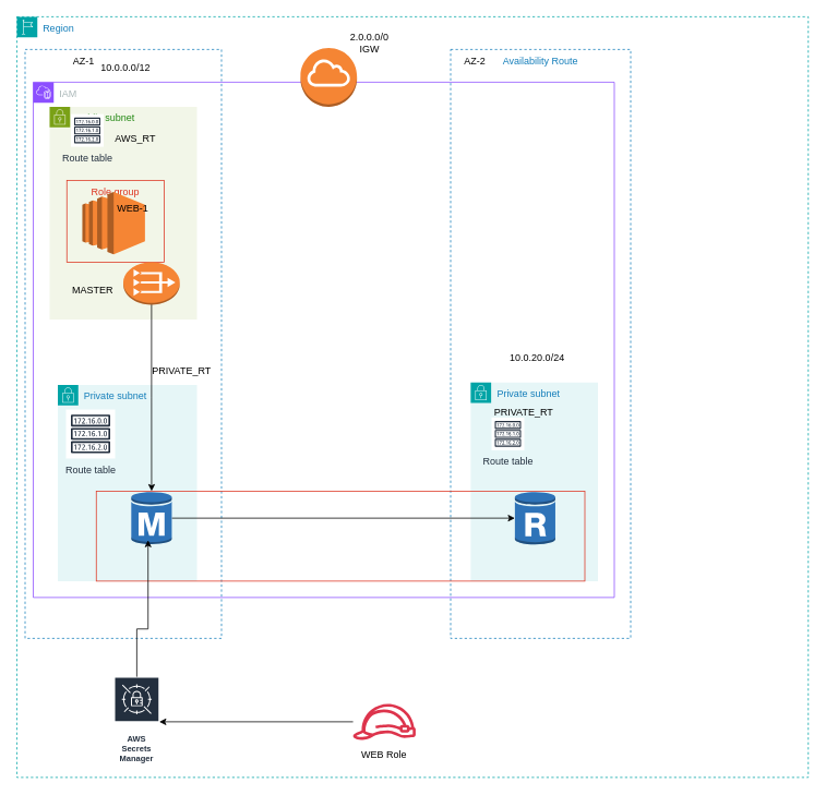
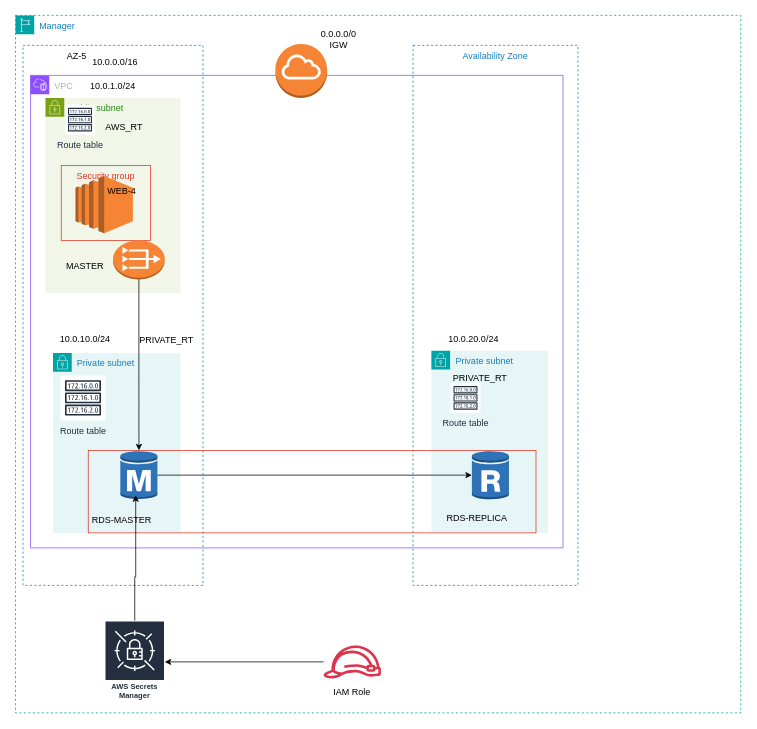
  <mxCell id="0" />
  <mxCell id="1" parent="0" />
- <mxCell id="2" value="Region" style="points=[[0,0],[0.25,0],[0.5,0],[0.75,0],[1,0],[1,0.25],[1,0.5],[1,0.75],[1,1],[0.75,1],[0.5,1],[0.25,1],[0,1],[0,0.75],[0,0.5],[0,0.25]];outlineConnect=0;gradientColor=none;html=1;whiteSpace=wrap;fontSize=12;fontStyle=0;container=1;pointerEvents=0;collapsible=0;recursiveResize=0;shape=mxgraph.aws4.group;grIcon=mxgraph.aws4.group_region;strokeColor=#00A4A6;fillColor=none;verticalAlign=top;align=left;spacingLeft=30;fontColor=#147EBA;dashed=1;" vertex="1" parent="1"><mxGeometry x="20" y="20" width="967" height="930" as="geometry" /></mxCell>
+ <mxCell id="2" value="Manager" style="points=[[0,0],[0.25,0],[0.5,0],[0.75,0],[1,0],[1,0.25],[1,0.5],[1,0.75],[1,1],[0.75,1],[0.5,1],[0.25,1],[0,1],[0,0.75],[0,0.5],[0,0.25]];outlineConnect=0;gradientColor=none;html=1;whiteSpace=wrap;fontSize=12;fontStyle=0;container=1;pointerEvents=0;collapsible=0;recursiveResize=0;shape=mxgraph.aws4.group;grIcon=mxgraph.aws4.group_region;strokeColor=#00A4A6;fillColor=none;verticalAlign=top;align=left;spacingLeft=30;fontColor=#147EBA;dashed=1;" vertex="1" parent="1"><mxGeometry x="20" y="20" width="967" height="930" as="geometry" /></mxCell>
  <mxCell id="3" value="" style="fillColor=none;strokeColor=#147EBA;dashed=1;verticalAlign=top;fontStyle=0;fontColor=#147EBA;whiteSpace=wrap;html=1;" vertex="1" parent="2"><mxGeometry x="10" y="40" width="240" height="720" as="geometry" /></mxCell>
- <mxCell id="4" value="Availability Route" style="fillColor=none;strokeColor=#147EBA;dashed=1;verticalAlign=top;fontStyle=0;fontColor=#147EBA;whiteSpace=wrap;html=1;" vertex="1" parent="2"><mxGeometry x="530" y="40" width="220" height="720" as="geometry" /></mxCell>
+ <mxCell id="4" value="Availability Zone" style="fillColor=none;strokeColor=#147EBA;dashed=1;verticalAlign=top;fontStyle=0;fontColor=#147EBA;whiteSpace=wrap;html=1;" vertex="1" parent="2"><mxGeometry x="530" y="40" width="220" height="720" as="geometry" /></mxCell>
  <mxCell id="5" value="Private subnet" style="points=[[0,0],[0.25,0],[0.5,0],[0.75,0],[1,0],[1,0.25],[1,0.5],[1,0.75],[1,1],[0.75,1],[0.5,1],[0.25,1],[0,1],[0,0.75],[0,0.5],[0,0.25]];outlineConnect=0;gradientColor=none;html=1;whiteSpace=wrap;fontSize=12;fontStyle=0;container=1;pointerEvents=0;collapsible=0;recursiveResize=0;shape=mxgraph.aws4.group;grIcon=mxgraph.aws4.group_security_group;grStroke=0;strokeColor=#00A4A6;fillColor=#E6F6F7;verticalAlign=top;align=left;spacingLeft=30;fontColor=#147EBA;dashed=0;" vertex="1" parent="2"><mxGeometry x="554.5" y="447" width="155.5" height="243" as="geometry" /></mxCell>
  <mxCell id="6" value="Route table" style="sketch=0;outlineConnect=0;fontColor=#232F3E;gradientColor=none;strokeColor=#232F3E;fillColor=#ffffff;dashed=0;verticalLabelPosition=bottom;verticalAlign=top;align=center;html=1;fontSize=12;fontStyle=0;aspect=fixed;shape=mxgraph.aws4.resourceIcon;resIcon=mxgraph.aws4.route_table;" vertex="1" parent="2"><mxGeometry x="580" y="490" width="40" height="40" as="geometry" /></mxCell>
- <mxCell id="7" value="IAM" style="points=[[0,0],[0.25,0],[0.5,0],[0.75,0],[1,0],[1,0.25],[1,0.5],[1,0.75],[1,1],[0.75,1],[0.5,1],[0.25,1],[0,1],[0,0.75],[0,0.5],[0,0.25]];outlineConnect=0;gradientColor=none;html=1;whiteSpace=wrap;fontSize=12;fontStyle=0;container=1;pointerEvents=0;collapsible=0;recursiveResize=0;shape=mxgraph.aws4.group;grIcon=mxgraph.aws4.group_vpc2;strokeColor=#8C4FFF;fillColor=none;verticalAlign=top;align=left;spacingLeft=30;fontColor=#AAB7B8;dashed=0;" vertex="1" parent="2"><mxGeometry x="20" y="80" width="710" height="630" as="geometry" /></mxCell>
+ <mxCell id="7" value="VPC" style="points=[[0,0],[0.25,0],[0.5,0],[0.75,0],[1,0],[1,0.25],[1,0.5],[1,0.75],[1,1],[0.75,1],[0.5,1],[0.25,1],[0,1],[0,0.75],[0,0.5],[0,0.25]];outlineConnect=0;gradientColor=none;html=1;whiteSpace=wrap;fontSize=12;fontStyle=0;container=1;pointerEvents=0;collapsible=0;recursiveResize=0;shape=mxgraph.aws4.group;grIcon=mxgraph.aws4.group_vpc2;strokeColor=#8C4FFF;fillColor=none;verticalAlign=top;align=left;spacingLeft=30;fontColor=#AAB7B8;dashed=0;" vertex="1" parent="2"><mxGeometry x="20" y="80" width="710" height="630" as="geometry" /></mxCell>
  <mxCell id="8" value="" style="outlineConnect=0;dashed=0;verticalLabelPosition=bottom;verticalAlign=top;align=center;html=1;shape=mxgraph.aws3.internet_gateway;fillColor=#F58534;gradientColor=none;" vertex="1" parent="7"><mxGeometry x="326.5" y="-42" width="69" height="72" as="geometry" /></mxCell>
  <mxCell id="9" value="Public subnet" style="points=[[0,0],[0.25,0],[0.5,0],[0.75,0],[1,0],[1,0.25],[1,0.5],[1,0.75],[1,1],[0.75,1],[0.5,1],[0.25,1],[0,1],[0,0.75],[0,0.5],[0,0.25]];outlineConnect=0;gradientColor=none;html=1;whiteSpace=wrap;fontSize=12;fontStyle=0;container=1;pointerEvents=0;collapsible=0;recursiveResize=0;shape=mxgraph.aws4.group;grIcon=mxgraph.aws4.group_security_group;grStroke=0;strokeColor=#7AA116;fillColor=#F2F6E8;verticalAlign=top;align=left;spacingLeft=30;fontColor=#248814;dashed=0;" vertex="1" parent="7"><mxGeometry x="20" y="30" width="180" height="260" as="geometry" /></mxCell>
  <mxCell id="10" value="AWS_RT" style="text;html=1;align=center;verticalAlign=middle;whiteSpace=wrap;rounded=0;" vertex="1" parent="9"><mxGeometry x="71" y="25" width="68" height="28" as="geometry" /></mxCell>
  <mxCell id="11" value="Private subnet" style="points=[[0,0],[0.25,0],[0.5,0],[0.75,0],[1,0],[1,0.25],[1,0.5],[1,0.75],[1,1],[0.75,1],[0.5,1],[0.25,1],[0,1],[0,0.75],[0,0.5],[0,0.25]];outlineConnect=0;gradientColor=none;html=1;whiteSpace=wrap;fontSize=12;fontStyle=0;container=1;pointerEvents=0;collapsible=0;recursiveResize=0;shape=mxgraph.aws4.group;grIcon=mxgraph.aws4.group_security_group;grStroke=0;strokeColor=#00A4A6;fillColor=#E6F6F7;verticalAlign=top;align=left;spacingLeft=30;fontColor=#147EBA;dashed=0;" vertex="1" parent="7"><mxGeometry x="30" y="370" width="170" height="240" as="geometry" /></mxCell>
  <mxCell id="12" value="Route table" style="sketch=0;outlineConnect=0;fontColor=#232F3E;gradientColor=none;strokeColor=#232F3E;fillColor=#ffffff;dashed=0;verticalLabelPosition=bottom;verticalAlign=top;align=center;html=1;fontSize=12;fontStyle=0;aspect=fixed;shape=mxgraph.aws4.resourceIcon;resIcon=mxgraph.aws4.route_table;" vertex="1" parent="11"><mxGeometry x="10" y="30" width="60" height="60" as="geometry" /></mxCell>
- <mxCell id="15" value="Role group" style="fillColor=none;strokeColor=#DD3522;verticalAlign=top;fontStyle=0;fontColor=#DD3522;whiteSpace=wrap;html=1;" vertex="1" parent="7"><mxGeometry x="41" y="120" width="119" height="100" as="geometry" /></mxCell>
+ <mxCell id="13" value="RDS-MASTER" style="text;html=1;align=center;verticalAlign=middle;whiteSpace=wrap;rounded=0;" vertex="1" parent="7"><mxGeometry x="80" y="581" width="84" height="23" as="geometry" /></mxCell>
+ <mxCell id="14" value="RDS-REPLICA" style="text;html=1;align=center;verticalAlign=middle;whiteSpace=wrap;rounded=0;" vertex="1" parent="7"><mxGeometry x="553" y="579" width="85" height="23" as="geometry" /></mxCell>
+ <mxCell id="15" value="Security group" style="fillColor=none;strokeColor=#DD3522;verticalAlign=top;fontStyle=0;fontColor=#DD3522;whiteSpace=wrap;html=1;" vertex="1" parent="7"><mxGeometry x="41" y="120" width="119" height="100" as="geometry" /></mxCell>
  <mxCell id="16" value="" style="outlineConnect=0;dashed=0;verticalLabelPosition=bottom;verticalAlign=top;align=center;html=1;shape=mxgraph.aws3.ec2;fillColor=#F58534;gradientColor=none;" vertex="1" parent="7"><mxGeometry x="60" y="134" width="76.5" height="76.5" as="geometry" /></mxCell>
  <mxCell id="17" value="" style="outlineConnect=0;dashed=0;verticalLabelPosition=bottom;verticalAlign=top;align=center;html=1;shape=mxgraph.aws3.rds_db_instance_read_replica;fillColor=#2E73B8;gradientColor=none;" vertex="1" parent="7"><mxGeometry x="588.5" y="500" width="49.5" height="66" as="geometry" /></mxCell>
  <mxCell id="18" value="" style="outlineConnect=0;dashed=0;verticalLabelPosition=bottom;verticalAlign=top;align=center;html=1;shape=mxgraph.aws3.vpc_nat_gateway;fillColor=#F58534;gradientColor=none;" vertex="1" parent="2"><mxGeometry x="130" y="300" width="69" height="52" as="geometry" /></mxCell>
  <mxCell id="19" style="edgeStyle=orthogonalEdgeStyle;rounded=0;orthogonalLoop=1;jettySize=auto;html=1;" edge="1" parent="2" source="18" target="21"><mxGeometry relative="1" as="geometry" /></mxCell>
  <mxCell id="20" style="edgeStyle=orthogonalEdgeStyle;rounded=0;orthogonalLoop=1;jettySize=auto;html=1;" edge="1" parent="2" source="21" target="17"><mxGeometry relative="1" as="geometry" /></mxCell>
  <mxCell id="21" value="" style="outlineConnect=0;dashed=0;verticalLabelPosition=bottom;verticalAlign=top;align=center;html=1;shape=mxgraph.aws3.rds_db_instance;fillColor=#2E73B8;gradientColor=none;" vertex="1" parent="2"><mxGeometry x="139.75" y="580" width="49.5" height="66" as="geometry" /></mxCell>
  <mxCell id="22" value="Route table" style="sketch=0;outlineConnect=0;fontColor=#232F3E;gradientColor=none;strokeColor=#232F3E;fillColor=#ffffff;dashed=0;verticalLabelPosition=bottom;verticalAlign=top;align=center;html=1;fontSize=12;fontStyle=0;aspect=fixed;shape=mxgraph.aws4.resourceIcon;resIcon=mxgraph.aws4.route_table;" vertex="1" parent="2"><mxGeometry x="66" y="119" width="40" height="40" as="geometry" /></mxCell>
- <mxCell id="23" value="AZ-1" style="text;html=1;align=center;verticalAlign=middle;whiteSpace=wrap;rounded=0;" vertex="1" parent="2"><mxGeometry x="52" y="40" width="60" height="30" as="geometry" /></mxCell>
- <mxCell id="24" value="AZ-2" style="text;html=1;align=center;verticalAlign=middle;whiteSpace=wrap;rounded=0;" vertex="1" parent="2"><mxGeometry x="530" y="40" width="60" height="30" as="geometry" /></mxCell>
- <mxCell id="25" value="2.0.0.0/0&lt;div&gt;IGW&lt;/div&gt;" style="text;html=1;align=center;verticalAlign=middle;whiteSpace=wrap;rounded=0;" vertex="1" parent="2"><mxGeometry x="401" y="17" width="60" height="30" as="geometry" /></mxCell>
- <mxCell id="26" value="10.0.0.0/12" style="text;html=1;align=center;verticalAlign=middle;whiteSpace=wrap;rounded=0;" vertex="1" parent="2"><mxGeometry x="100" y="47" width="66" height="30" as="geometry" /></mxCell>
+ <mxCell id="23" value="AZ-5" style="text;html=1;align=center;verticalAlign=middle;whiteSpace=wrap;rounded=0;" vertex="1" parent="2"><mxGeometry x="52" y="40" width="60" height="30" as="geometry" /></mxCell>
+ <mxCell id="25" value="0.0.0.0/0&lt;div&gt;IGW&lt;/div&gt;" style="text;html=1;align=center;verticalAlign=middle;whiteSpace=wrap;rounded=0;" vertex="1" parent="2"><mxGeometry x="401" y="17" width="60" height="30" as="geometry" /></mxCell>
+ <mxCell id="26" value="10.0.0.0/16" style="text;html=1;align=center;verticalAlign=middle;whiteSpace=wrap;rounded=0;" vertex="1" parent="2"><mxGeometry x="100" y="47" width="66" height="30" as="geometry" /></mxCell>
+ <mxCell id="27" value="10.0.1.0/24" style="text;html=1;align=center;verticalAlign=middle;whiteSpace=wrap;rounded=0;" vertex="1" parent="2"><mxGeometry x="97" y="80" width="66" height="30" as="geometry" /></mxCell>
+ <mxCell id="28" value="10.0.10.0/24" style="text;html=1;align=center;verticalAlign=middle;whiteSpace=wrap;rounded=0;" vertex="1" parent="2"><mxGeometry x="60" y="417" width="66" height="30" as="geometry" /></mxCell>
  <mxCell id="29" value="PRIVATE_RT" style="text;html=1;align=center;verticalAlign=middle;whiteSpace=wrap;rounded=0;" vertex="1" parent="2"><mxGeometry x="172" y="418" width="59" height="29" as="geometry" /></mxCell>
  <mxCell id="30" value="PRIVATE_RT" style="text;html=1;align=center;verticalAlign=middle;whiteSpace=wrap;rounded=0;" vertex="1" parent="2"><mxGeometry x="590" y="469" width="59" height="29" as="geometry" /></mxCell>
- <mxCell id="31" value="WEB-1" style="text;html=1;align=center;verticalAlign=middle;whiteSpace=wrap;rounded=0;" vertex="1" parent="2"><mxGeometry x="112" y="219" width="60" height="30" as="geometry" /></mxCell>
+ <mxCell id="31" value="WEB-4" style="text;html=1;align=center;verticalAlign=middle;whiteSpace=wrap;rounded=0;" vertex="1" parent="2"><mxGeometry x="112" y="219" width="60" height="30" as="geometry" /></mxCell>
  <mxCell id="32" value="MASTER" style="text;html=1;align=center;verticalAlign=middle;whiteSpace=wrap;rounded=0;" vertex="1" parent="2"><mxGeometry x="60" y="320" width="66" height="30" as="geometry" /></mxCell>
- <mxCell id="33" value="10.0.20.0/24" style="text;html=1;align=center;verticalAlign=middle;whiteSpace=wrap;rounded=0;" vertex="1" parent="2"><mxGeometry x="598" y="402" width="76" height="30" as="geometry" /></mxCell>
+ <mxCell id="33" value="10.0.20.0/24" style="text;html=1;align=center;verticalAlign=middle;whiteSpace=wrap;rounded=0;" vertex="1" parent="2"><mxGeometry x="573" y="417" width="76" height="30" as="geometry" /></mxCell>
  <mxCell id="34" value="" style="fillColor=none;strokeColor=#DD3522;verticalAlign=top;fontStyle=0;fontColor=#DD3522;whiteSpace=wrap;html=1;" vertex="1" parent="2"><mxGeometry x="97" y="580" width="597" height="110" as="geometry" /></mxCell>
  <mxCell id="35" style="edgeStyle=orthogonalEdgeStyle;rounded=0;orthogonalLoop=1;jettySize=auto;html=1;" edge="1" parent="2" source="36" target="37"><mxGeometry relative="1" as="geometry" /></mxCell>
  <mxCell id="36" value="" style="sketch=0;outlineConnect=0;fontColor=#232F3E;gradientColor=none;fillColor=#DD344C;strokeColor=none;dashed=0;verticalLabelPosition=bottom;verticalAlign=top;align=center;html=1;fontSize=12;fontStyle=0;aspect=fixed;pointerEvents=1;shape=mxgraph.aws4.role;" vertex="1" parent="2"><mxGeometry x="410" y="840" width="78" height="44" as="geometry" /></mxCell>
- <mxCell id="37" value="AWS Secrets Manager" style="sketch=0;outlineConnect=0;fontColor=#232F3E;gradientColor=none;strokeColor=#ffffff;fillColor=#232F3E;dashed=0;verticalLabelPosition=middle;verticalAlign=bottom;align=center;html=1;whiteSpace=wrap;fontSize=10;fontStyle=1;spacing=3;shape=mxgraph.aws4.productIcon;prIcon=mxgraph.aws4.secrets_manager;" vertex="1" parent="2"><mxGeometry x="119" y="807" width="55" height="110" as="geometry" /></mxCell>
+ <mxCell id="37" value="AWS Secrets Manager" style="sketch=0;outlineConnect=0;fontColor=#232F3E;gradientColor=none;strokeColor=#ffffff;fillColor=#232F3E;dashed=0;verticalLabelPosition=middle;verticalAlign=bottom;align=center;html=1;whiteSpace=wrap;fontSize=10;fontStyle=1;spacing=3;shape=mxgraph.aws4.productIcon;prIcon=mxgraph.aws4.secrets_manager;" vertex="1" parent="2"><mxGeometry x="119" y="807" width="80" height="110" as="geometry" /></mxCell>
  <mxCell id="38" style="edgeStyle=orthogonalEdgeStyle;rounded=0;orthogonalLoop=1;jettySize=auto;html=1;entryX=0.106;entryY=0.545;entryDx=0;entryDy=0;entryPerimeter=0;" edge="1" parent="2" source="37" target="34"><mxGeometry relative="1" as="geometry" /></mxCell>
- <mxCell id="39" value="WEB Role" style="text;html=1;align=center;verticalAlign=middle;whiteSpace=wrap;rounded=0;" vertex="1" parent="2"><mxGeometry x="419" y="887" width="60" height="30" as="geometry" /></mxCell>
+ <mxCell id="39" value="IAM Role" style="text;html=1;align=center;verticalAlign=middle;whiteSpace=wrap;rounded=0;" vertex="1" parent="2"><mxGeometry x="419" y="887" width="60" height="30" as="geometry" /></mxCell>
